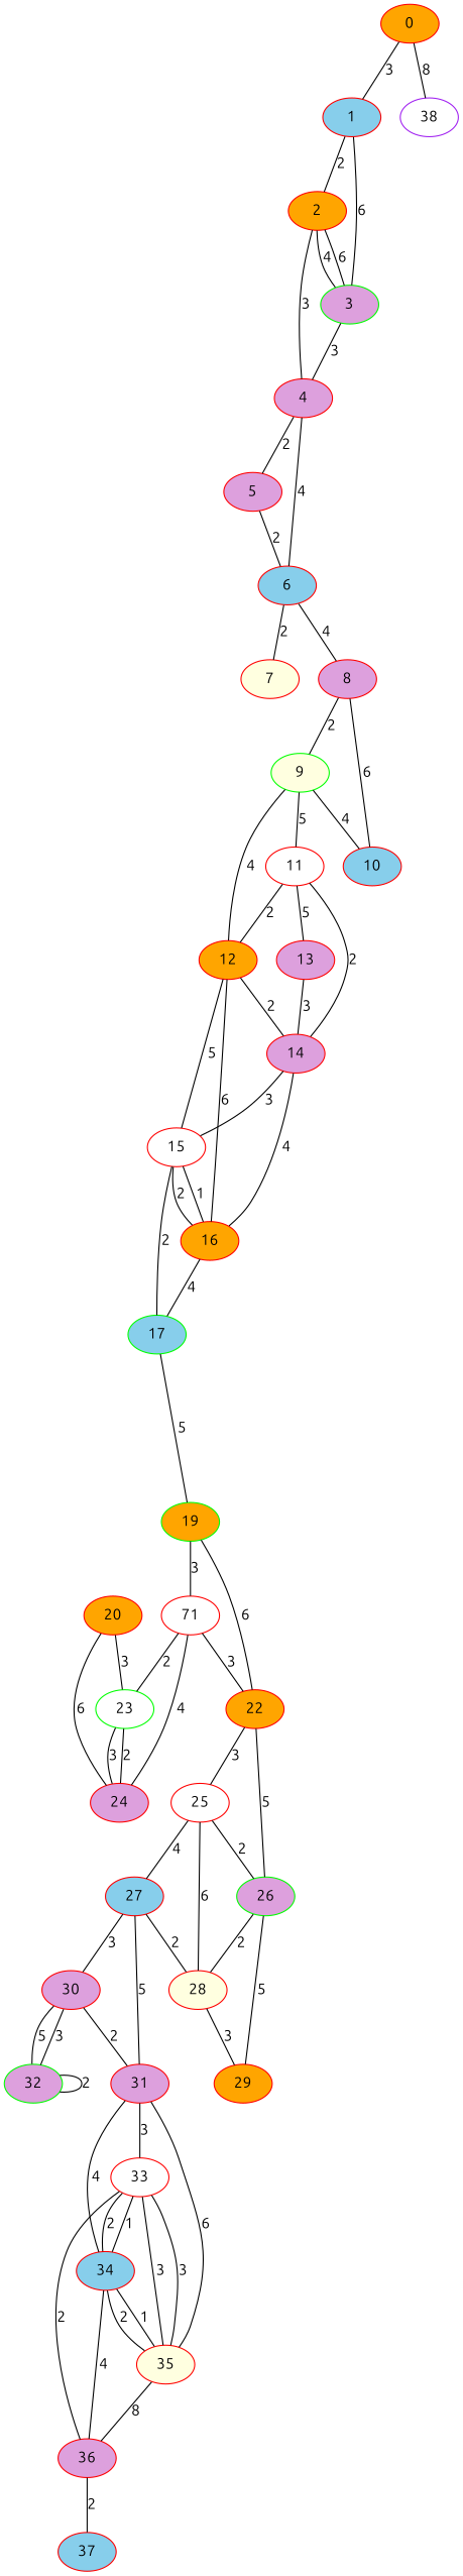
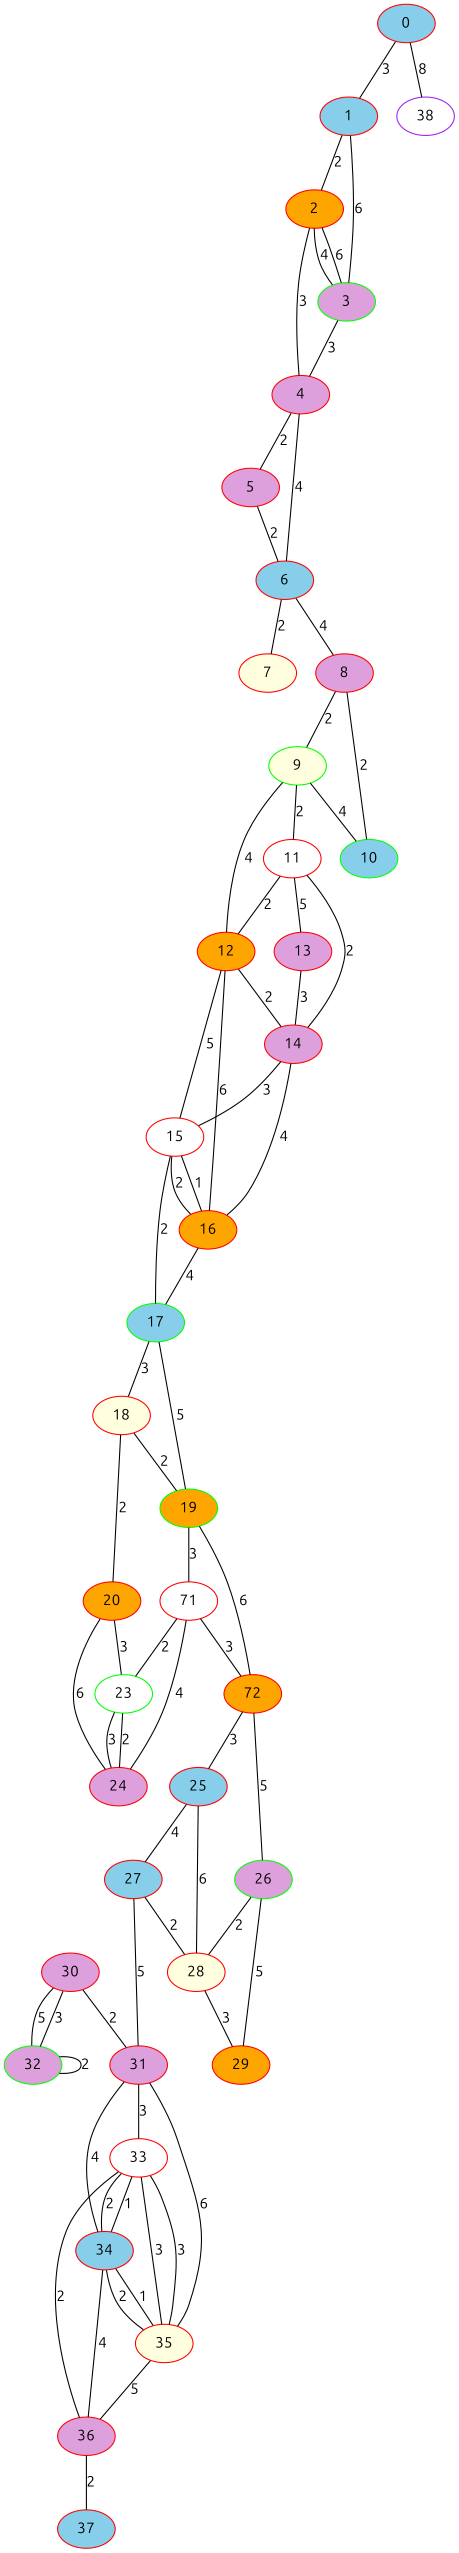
  graph {
    fontname=Ubuntu
    node [color=red fillcolor=plum fontname=Ubuntu style=filled weight=1]
    edge [fontname=Ubuntu]
-   0 [fillcolor=orange]
+   0 [fillcolor=skyblue]
    1 [fillcolor=skyblue]
    38 [color=purple fillcolor=white weight=4]
    2 [fillcolor=orange]
    3 [color=green weight=2]
    4
    5
    6 [fillcolor=skyblue]
    7 [fillcolor=lightyellow]
    8
    9 [color=green fillcolor=lightyellow]
-   10 [fillcolor=skyblue]
+   10 [color=green fillcolor=skyblue]
    11 [fillcolor=white]
    12 [fillcolor=orange]
    13
    14
    15 [fillcolor=white]
    16 [fillcolor=orange]
    17 [color=green fillcolor=skyblue weight=2]
+   18 [fillcolor=lightyellow]
    19 [color=green fillcolor=orange]
    20 [fillcolor=orange]
    n23 [fillcolor=white label=71]
-   22 [fillcolor=orange]
+   22 [fillcolor=orange label=72]
    23 [color=green fillcolor=white weight=2]
    24
-   25 [fillcolor=white]
+   25 [fillcolor=skyblue]
    26 [color=green weight=2]
    27 [fillcolor=skyblue]
    28 [fillcolor=lightyellow]
    29 [fillcolor=orange]
    30
    31
    32 [color=green weight=2]
    33 [fillcolor=white]
    34 [fillcolor=skyblue]
    35 [fillcolor=lightyellow]
    36
    37 [fillcolor=skyblue]
    0 -- 1 [label=3]
    0 -- 38 [label=8]
    1 -- 2 [label=2]
    1 -- 3 [label=6]
    2 -- 3 [label=4]
    2 -- 3 [label=6]
    2 -- 4 [label=3]
    3 -- 4 [label=3]
    4 -- 5 [label=2]
    4 -- 6 [label=4]
    5 -- 6 [label=2]
    6 -- 7 [label=2]
    6 -- 8 [label=4]
    8 -- 9 [label=2]
-   8 -- 10 [label=6]
+   8 -- 10 [label=2]
    9 -- 10 [label=4]
-   9 -- 11 [label=5]
+   9 -- 11 [label=2]
    9 -- 12 [label=4]
    11 -- 12 [label=2]
    11 -- 13 [label=5]
    11 -- 14 [label=2]
    12 -- 14 [label=2]
    12 -- 15 [label=5]
    12 -- 16 [label=6]
    13 -- 14 [label=3]
    14 -- 15 [label=3]
    14 -- 16 [label=4]
    15 -- 16 [label=2]
    15 -- 16 [label=1]
    15 -- 17 [label=2]
    16 -- 17 [label=4]
+   17 -- 18 [label=3]
    17 -- 19 [label=5]
+   18 -- 19 [label=2]
+   18 -- 20 [label=2]
    19 -- n23 [label=3]
    19 -- 22 [label=6]
    20 -- 23 [label=3]
    20 -- 24 [label=6]
    n23 -- 22 [label=3]
    n23 -- 23 [label=2]
    n23 -- 24 [label=4]
    22 -- 25 [label=3]
    22 -- 26 [label=5]
    23 -- 24 [label=2]
    23 -- 24 [label=3]
-   25 -- 26 [label=2]
    25 -- 27 [label=4]
    25 -- 28 [label=6]
    26 -- 28 [label=2]
    26 -- 29 [label=5]
    27 -- 28 [label=2]
-   27 -- 30 [label=3]
    27 -- 31 [label=5]
    28 -- 29 [label=3]
    30 -- 31 [label=2]
    30 -- 32 [label=5]
    30 -- 32 [label=3]
    31 -- 33 [label=3]
    31 -- 34 [label=4]
    31 -- 35 [label=6]
    32 -- 32 [label=2]
    33 -- 34 [label=2]
    33 -- 34 [label=1]
    33 -- 35 [label=3]
    33 -- 35 [label=3]
    33 -- 36 [label=2]
    34 -- 35 [label=1]
    34 -- 35 [label=2]
    34 -- 36 [label=4]
-   35 -- 36 [label=8]
+   35 -- 36 [label=5]
    36 -- 37 [label=2]
  }
